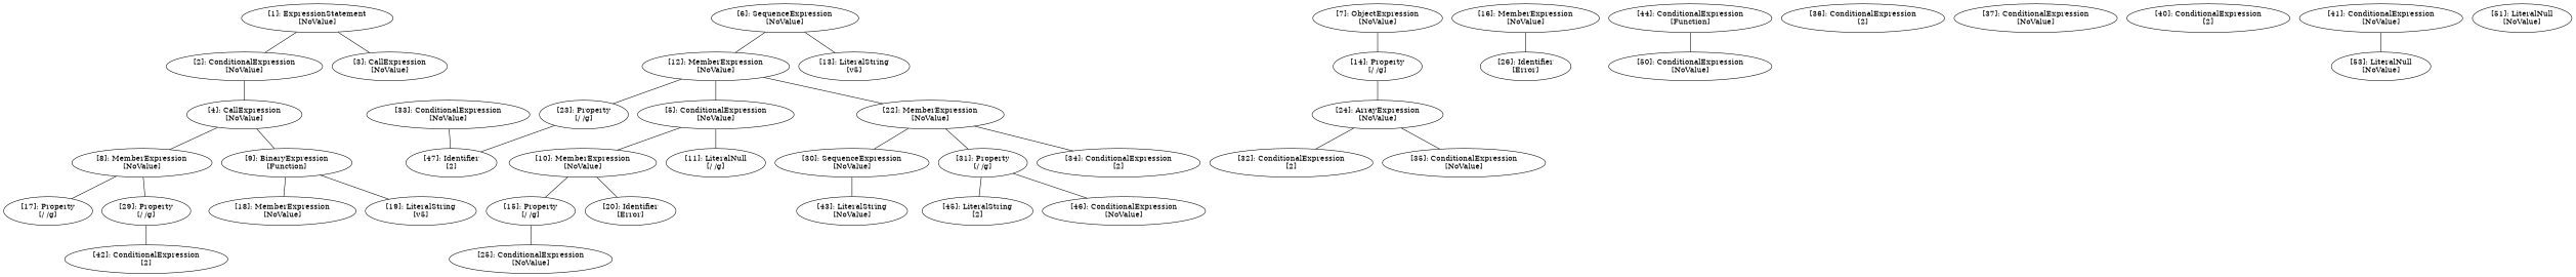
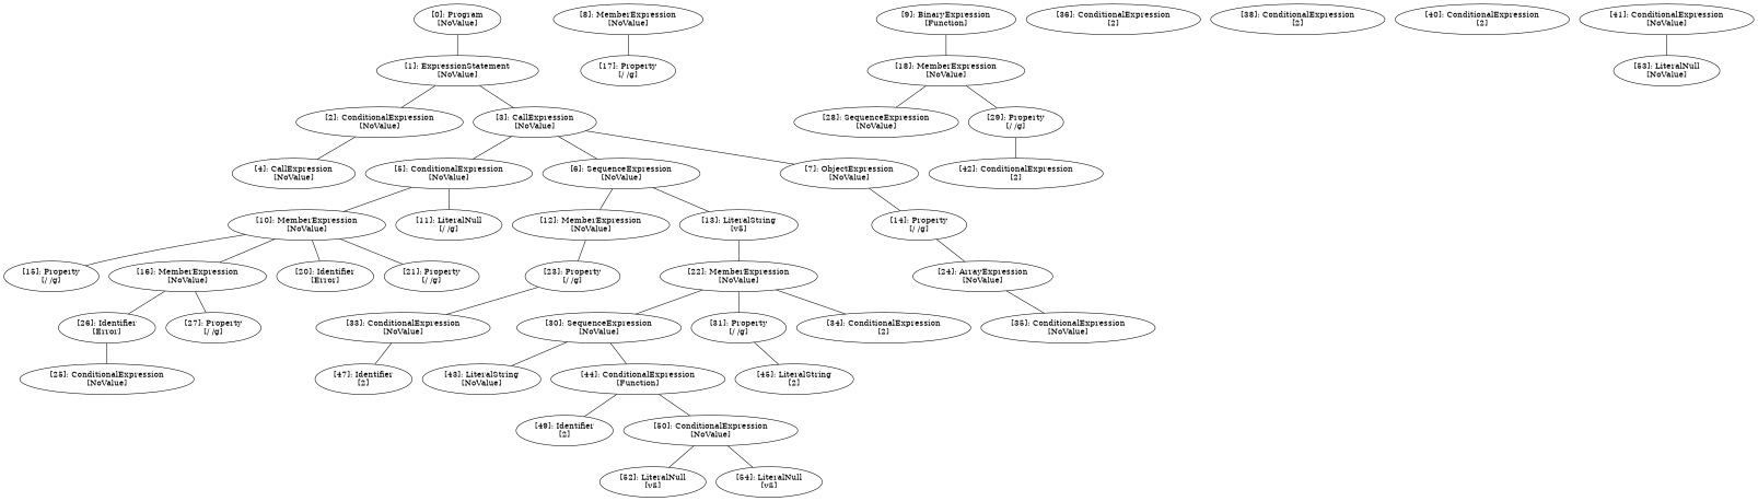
  graph {
+   n1 [label="[0]: Program\n[NoValue]"]
    n2 [label="[1]: ExpressionStatement\n[NoValue]"]
    n3 [label="[2]: ConditionalExpression\n[NoValue]"]
    n4 [label="[3]: CallExpression\n[NoValue]"]
    n5 [label="[4]: CallExpression\n[NoValue]"]
    n6 [label="[5]: ConditionalExpression\n[NoValue]"]
    n7 [label="[6]: SequenceExpression\n[NoValue]"]
    n8 [label="[7]: ObjectExpression\n[NoValue]"]
    n9 [label="[8]: MemberExpression\n[NoValue]"]
    n10 [label="[9]: BinaryExpression\n[Function]"]
    n11 [label="[10]: MemberExpression\n[NoValue]"]
    n12 [label="[11]: LiteralNull\n[/ /g]"]
    n13 [label="[12]: MemberExpression\n[NoValue]"]
    n14 [label="[13]: LiteralString\n[v5]"]
    n15 [label="[14]: Property\n[/ /g]"]
    n16 [label="[17]: Property\n[/ /g]"]
    n17 [label="[18]: MemberExpression\n[NoValue]"]
-   n18 [label="[19]: LiteralString\n[v5]"]
    n19 [label="[15]: Property\n[/ /g]"]
    n20 [label="[16]: MemberExpression\n[NoValue]"]
    n21 [label="[20]: Identifier\n[Error]"]
+   n22 [label="[21]: Property\n[/ /g]"]
    n23 [label="[22]: MemberExpression\n[NoValue]"]
    n24 [label="[23]: Property\n[/ /g]"]
    n25 [label="[24]: ArrayExpression\n[NoValue]"]
+   n26 [label="[28]: SequenceExpression\n[NoValue]"]
    n27 [label="[29]: Property\n[/ /g]"]
    n28 [label="[25]: ConditionalExpression\n[NoValue]"]
    n29 [label="[26]: Identifier\n[Error]"]
+   n30 [label="[27]: Property\n[/ /g]"]
    n31 [label="[30]: SequenceExpression\n[NoValue]"]
    n32 [label="[31]: Property\n[/ /g]"]
    n33 [label="[34]: ConditionalExpression\n[2]"]
    n34 [label="[33]: ConditionalExpression\n[NoValue]"]
-   n35 [label="[32]: ConditionalExpression\n[2]"]
    n36 [label="[35]: ConditionalExpression\n[NoValue]"]
    n37 [label="[42]: ConditionalExpression\n[2]"]
    n38 [label="[43]: LiteralString\n[NoValue]"]
    n39 [label="[44]: ConditionalExpression\n[Function]"]
    n40 [label="[45]: LiteralString\n[2]"]
-   n41 [label="[46]: ConditionalExpression\n[NoValue]"]
    n42 [label="[47]: Identifier\n[2]"]
+   n43 [label="[49]: Identifier\n[2]"]
    n44 [label="[50]: ConditionalExpression\n[NoValue]"]
    n45 [label="[36]: ConditionalExpression\n[2]"]
-   n46 [label="[37]: ConditionalExpression\n[NoValue]"]
+   n47 [label="[38]: ConditionalExpression\n[2]"]
    n48 [label="[40]: ConditionalExpression\n[2]"]
    n49 [label="[41]: ConditionalExpression\n[NoValue]"]
    n50 [label="[53]: LiteralNull\n[NoValue]"]
-   n53 [label="[51]: LiteralNull\n[NoValue]"]
+   n51 [label="[52]: LiteralNull\n[v5]"]
+   n52 [label="[54]: LiteralNull\n[v5]"]
+   n1 -- n2
    n2 -- n3
    n2 -- n4
    n3 -- n5
-   n13 -- n6
-   n5 -- n9
-   n5 -- n10
+   n4 -- n6
+   n4 -- n7
+   n4 -- n8
    n6 -- n11
    n6 -- n12
    n7 -- n13
    n7 -- n14
    n8 -- n15
    n9 -- n16
    n10 -- n17
-   n10 -- n18
    n11 -- n19
+   n11 -- n20
    n11 -- n21
-   n13 -- n23
+   n11 -- n22
+   n14 -- n23
    n13 -- n24
    n15 -- n25
-   n9 -- n27
-   n19 -- n28
+   n17 -- n26
+   n17 -- n27
+   n29 -- n28
    n20 -- n29
+   n20 -- n30
    n23 -- n31
    n23 -- n32
    n23 -- n33
-   n24 -- n42
-   n25 -- n35
+   n24 -- n34
    n25 -- n36
    n27 -- n37
    n31 -- n38
+   n31 -- n39
    n32 -- n40
-   n32 -- n41
    n34 -- n42
+   n39 -- n43
    n39 -- n44
+   n44 -- n51
+   n44 -- n52
    n49 -- n50
  }
